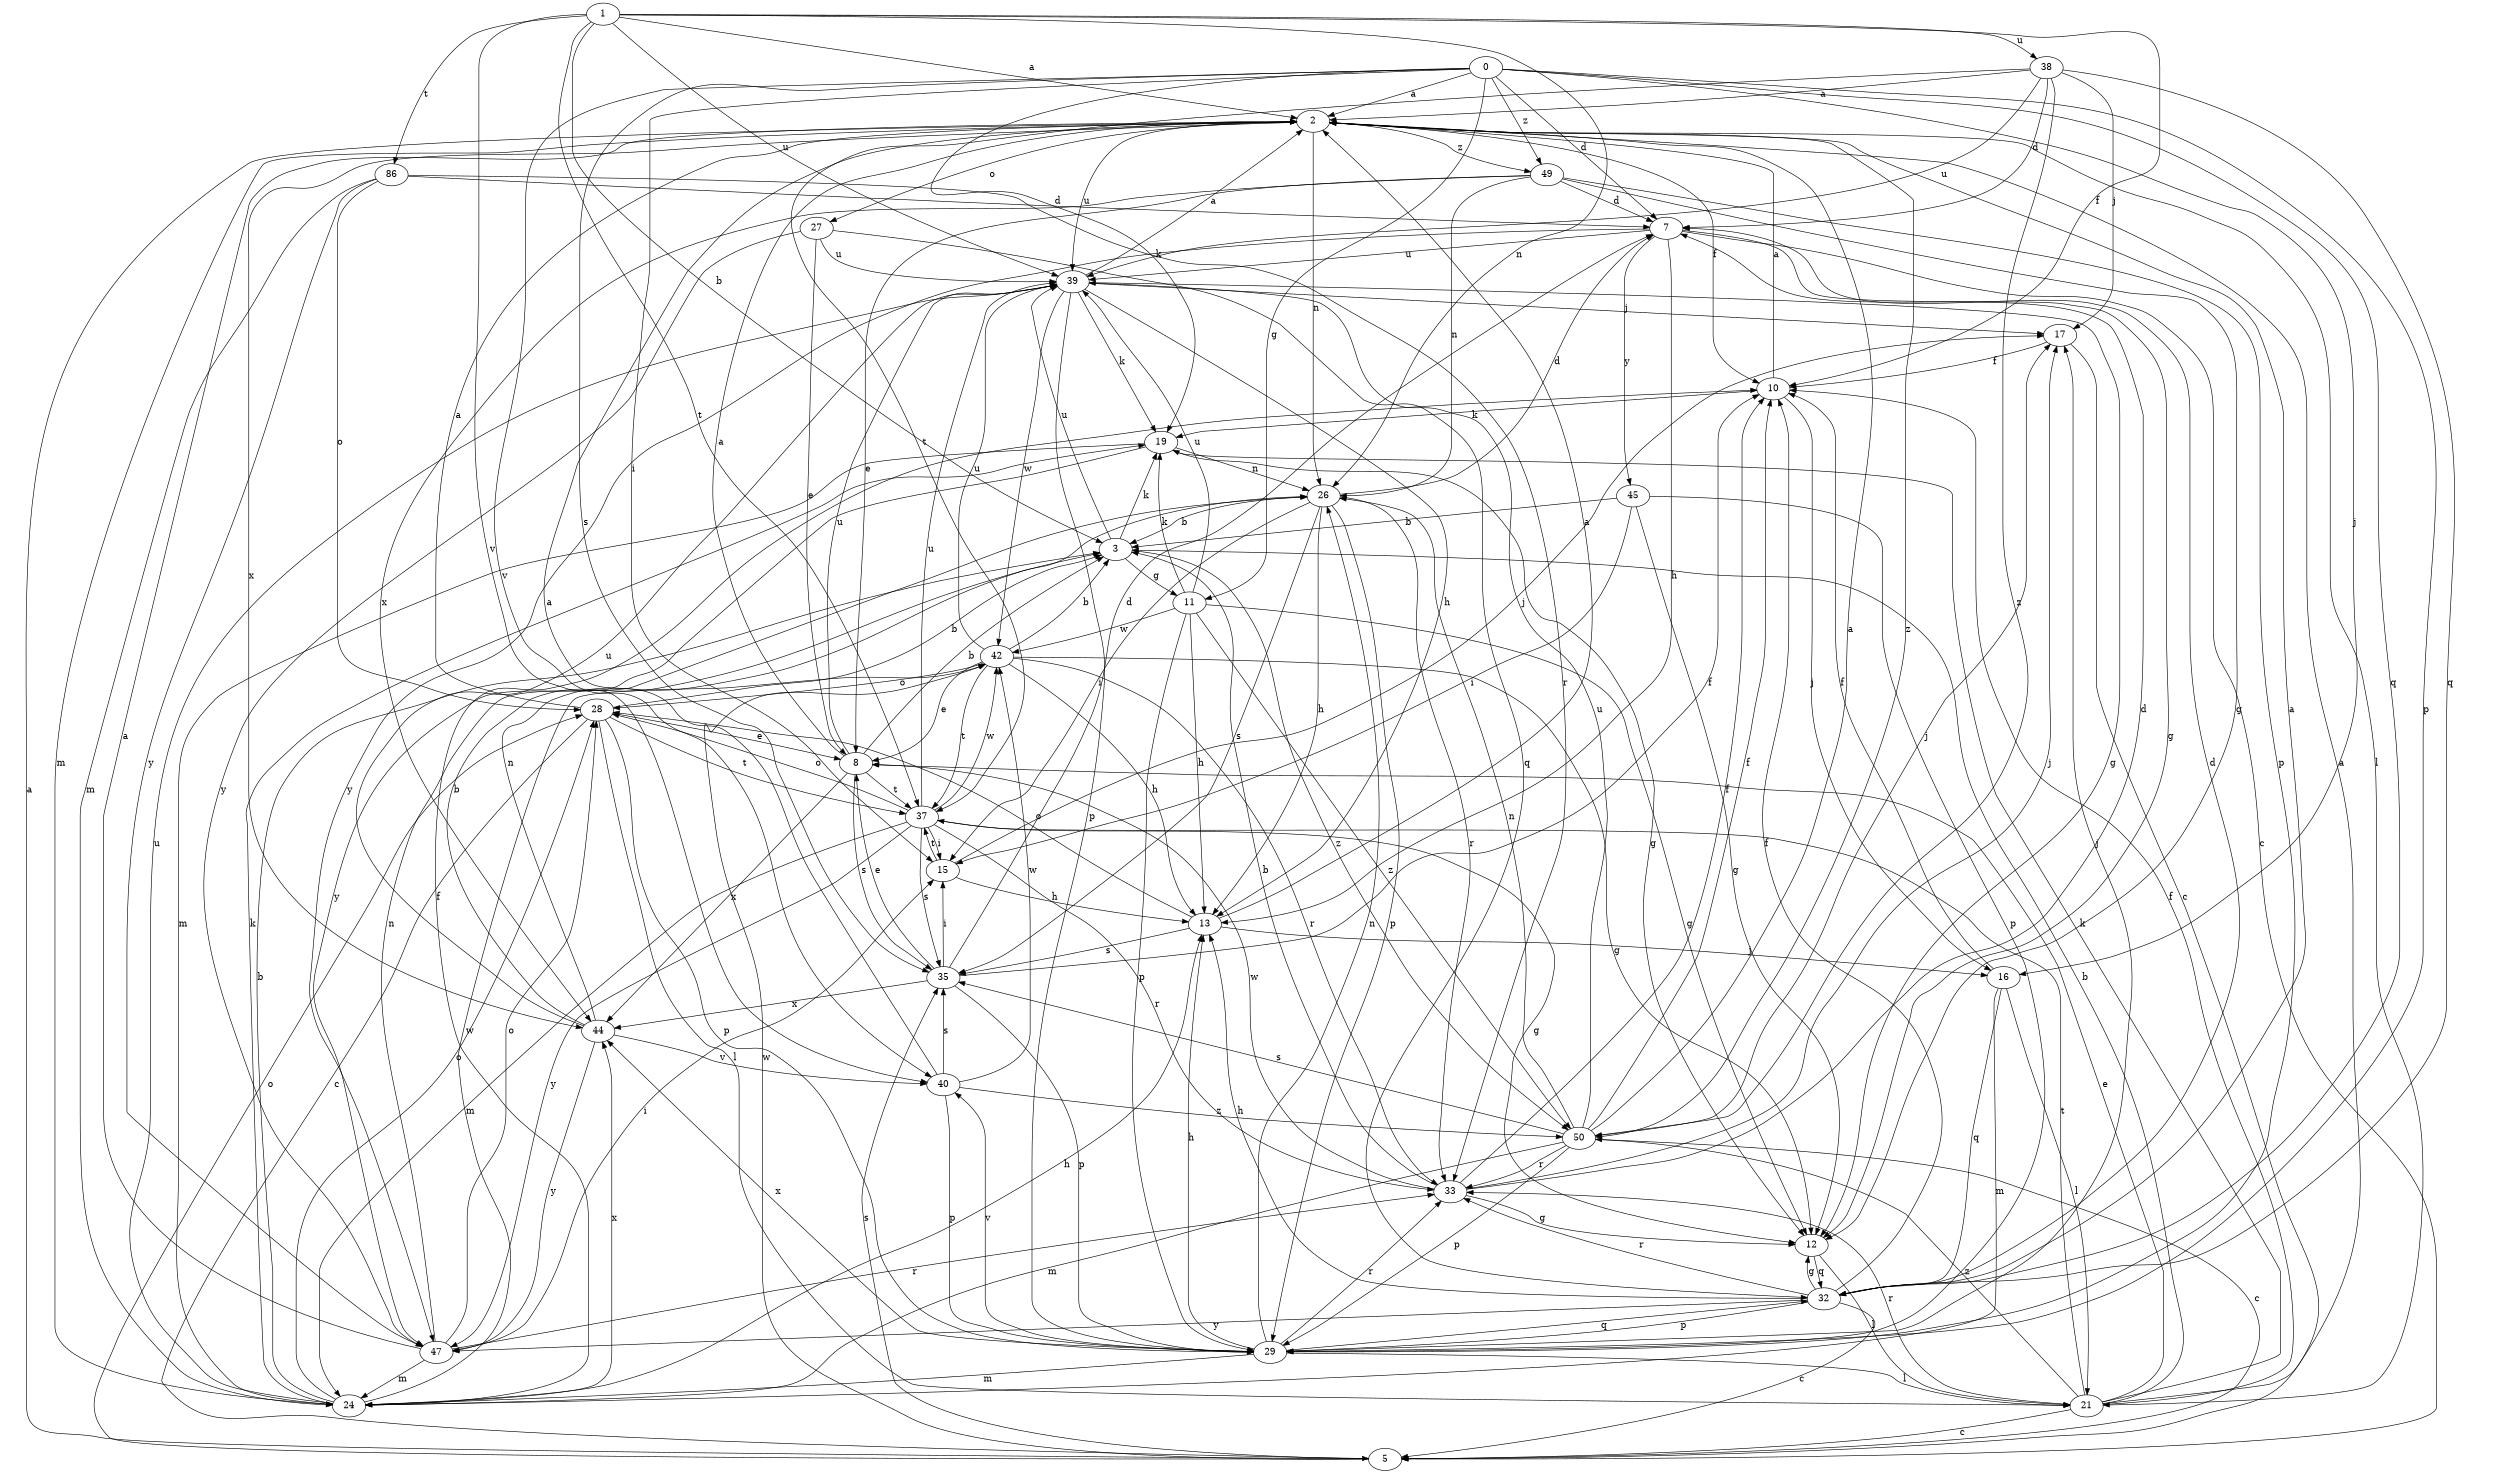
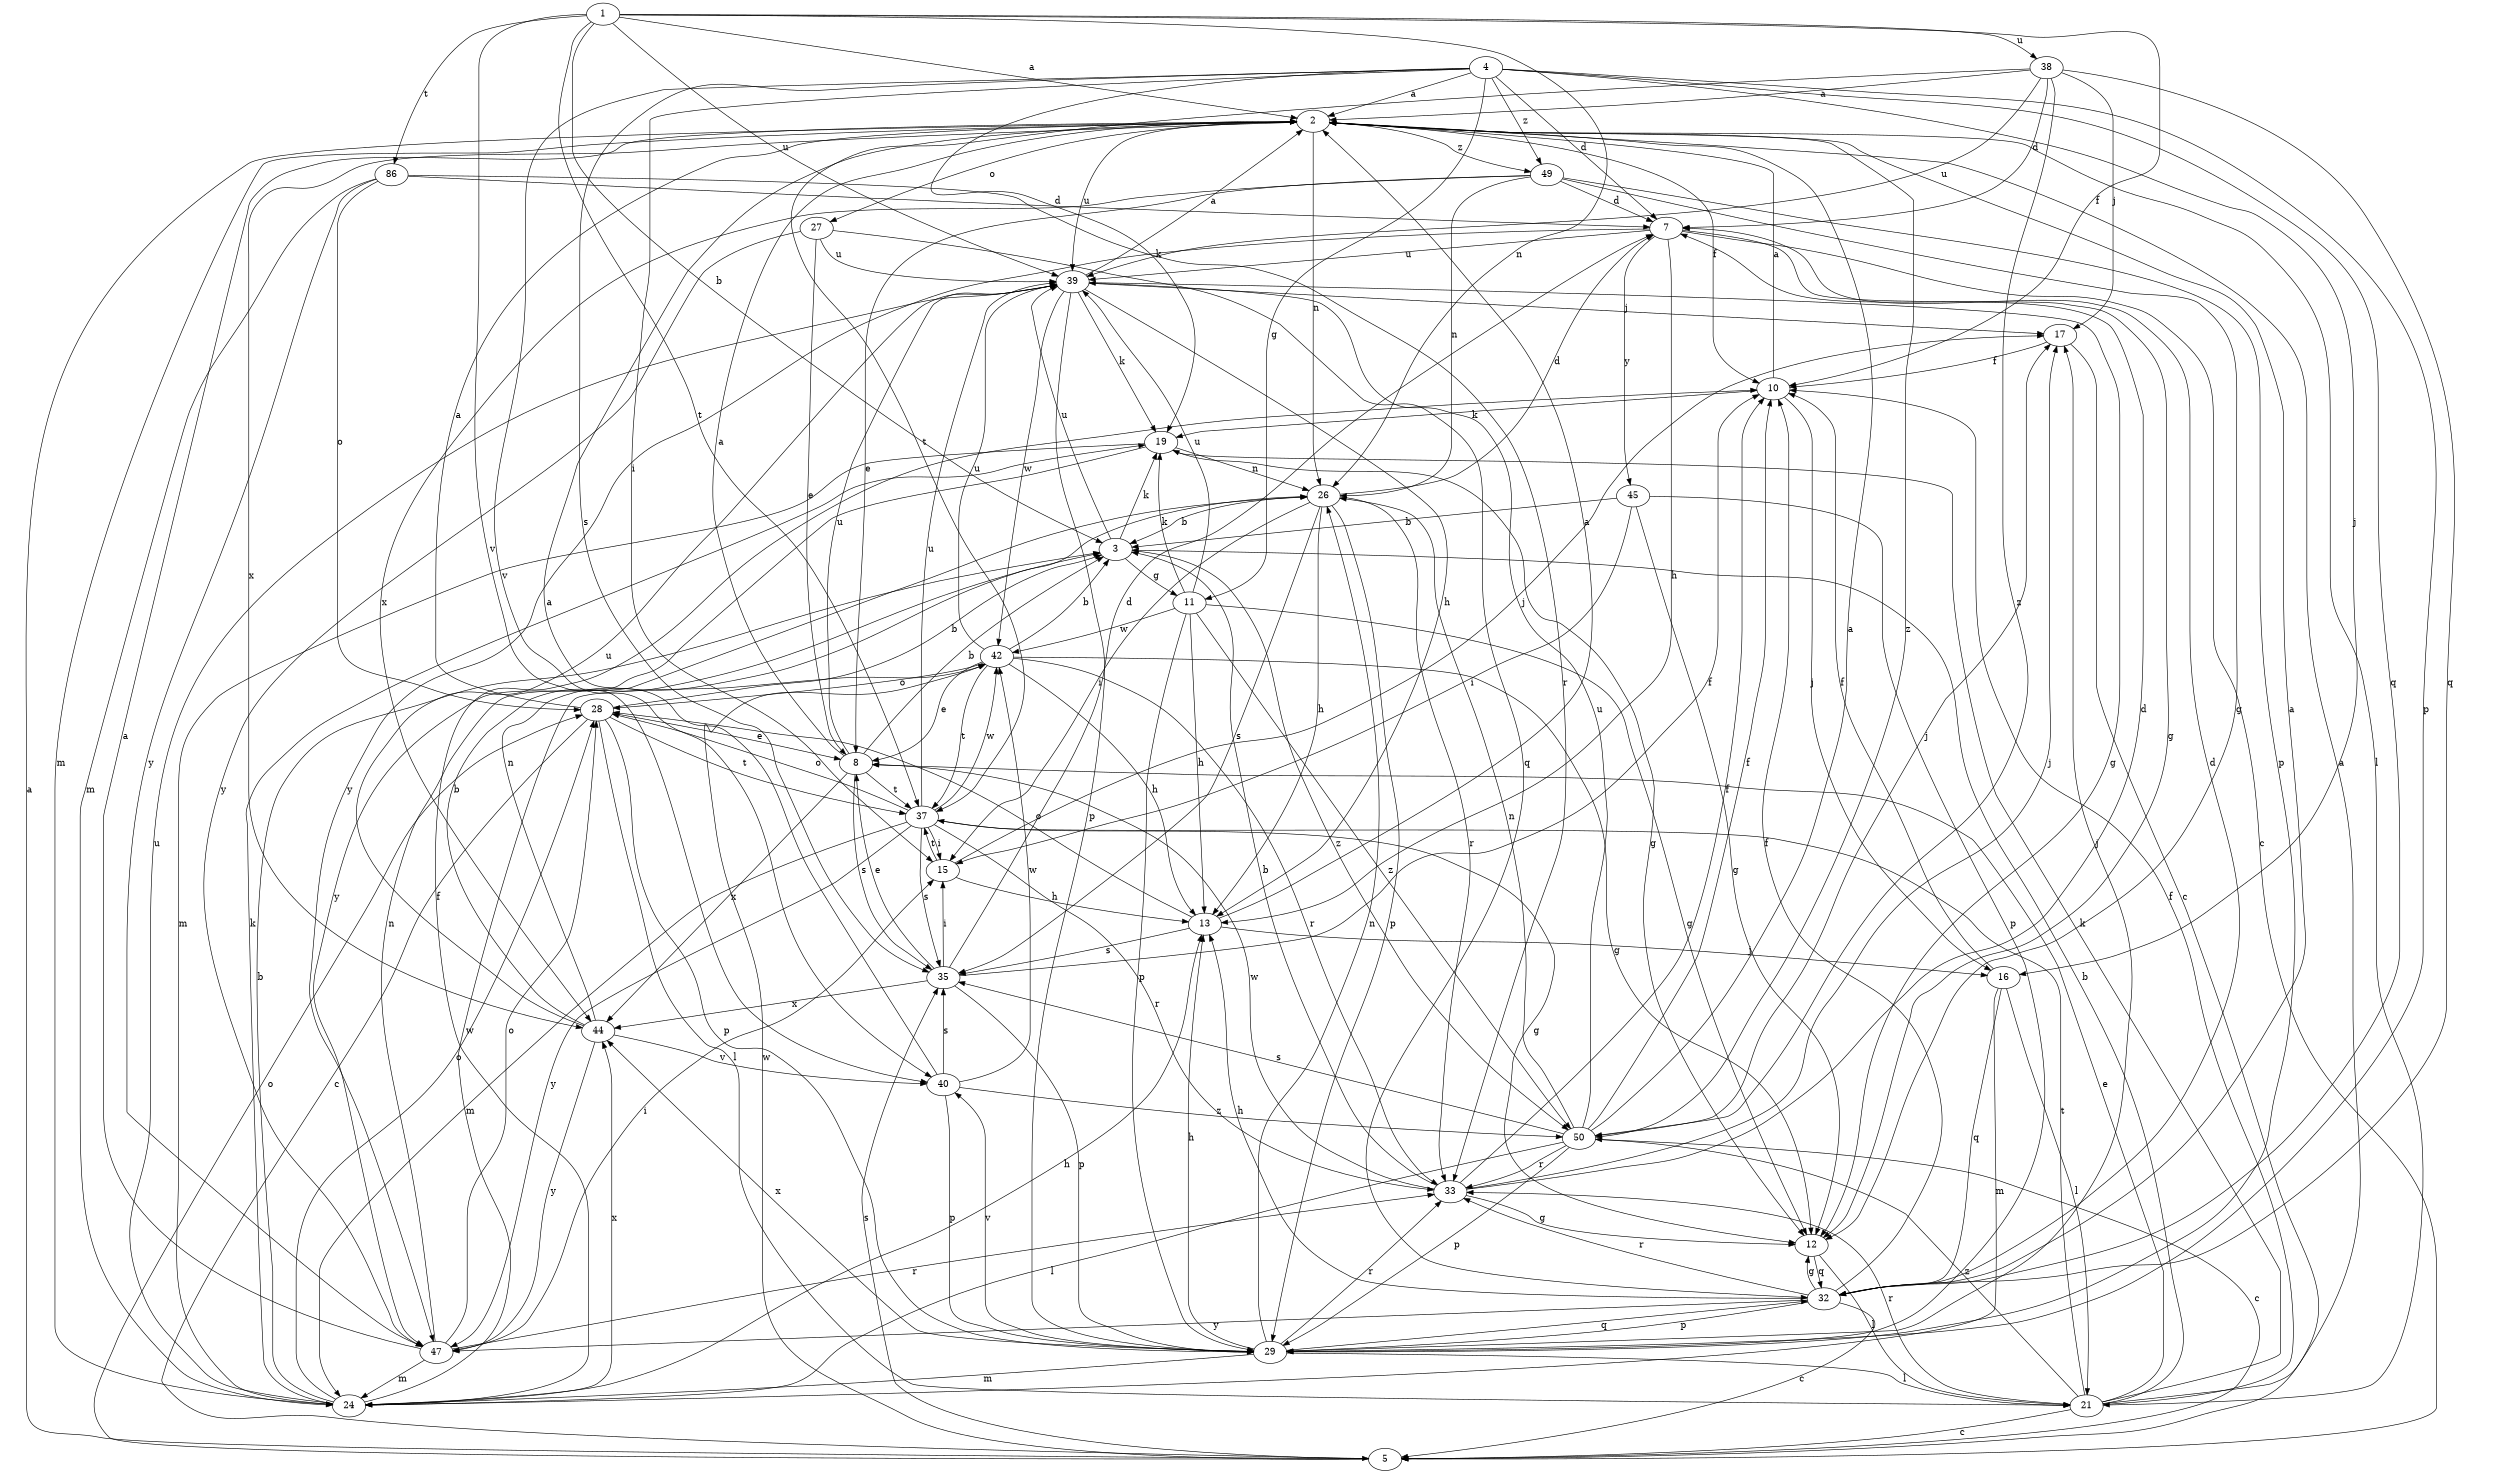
  strict digraph {
-   0
+   0 [label=4]
    2
    7
    11
    15
    16
    19
    29
    32
    35
    40
    49
    10
    26
    39
    21
    24
    27
    44
    50
    5
    12
    13
    45
    47
    42
    37
    17
    33
    8
    1
    3
    n33 [label=86]
    38
    28
    0 -> 2 [label=a]
    0 -> 7 [label=d]
    0 -> 11 [label=g]
    0 -> 15 [label=i]
    0 -> 16 [label=j]
    0 -> 19 [label=k]
    0 -> 29 [label=p]
    0 -> 32 [label=q]
    0 -> 35 [label=s]
    0 -> 40 [label=v]
    0 -> 49 [label=z]
    2 -> 49 [label=z]
    2 -> 10 [label=f]
    2 -> 26 [label=n]
    2 -> 39 [label=u]
    2 -> 21 [label=l]
    2 -> 24 [label=m]
    2 -> 27 [label=o]
    2 -> 44 [label=x]
    2 -> 50 [label=z]
    7 -> 39 [label=u]
    7 -> 5 [label=c]
    7 -> 12 [label=g]
    7 -> 13 [label=h]
    7 -> 45 [label=y]
    7 -> 47 [label=y]
    11 -> 19 [label=k]
    11 -> 29 [label=p]
    11 -> 39 [label=u]
    11 -> 50 [label=z]
    11 -> 12 [label=g]
    11 -> 13 [label=h]
    11 -> 42 [label=w]
    15 -> 13 [label=h]
    15 -> 37 [label=t]
    15 -> 17 [label=j]
    16 -> 32 [label=q]
    16 -> 10 [label=f]
    16 -> 21 [label=l]
    16 -> 24 [label=m]
    19 -> 26 [label=n]
    19 -> 24 [label=m]
    19 -> 12 [label=g]
    19 -> 47 [label=y]
    29 -> 32 [label=q]
    29 -> 40 [label=v]
    29 -> 26 [label=n]
    29 -> 21 [label=l]
    29 -> 24 [label=m]
    29 -> 44 [label=x]
    29 -> 13 [label=h]
    29 -> 17 [label=j]
    29 -> 33 [label=r]
    32 -> 2 [label=a]
    32 -> 7 [label=d]
    32 -> 29 [label=p]
    32 -> 10 [label=f]
    32 -> 5 [label=c]
    32 -> 12 [label=g]
    32 -> 13 [label=h]
    32 -> 47 [label=y]
    32 -> 33 [label=r]
    35 -> 7 [label=d]
    35 -> 15 [label=i]
    35 -> 29 [label=p]
    35 -> 10 [label=f]
    35 -> 44 [label=x]
    35 -> 8 [label=e]
    40 -> 2 [label=a]
    40 -> 29 [label=p]
    40 -> 35 [label=s]
    40 -> 50 [label=z]
    40 -> 42 [label=w]
    49 -> 7 [label=d]
    49 -> 29 [label=p]
    49 -> 26 [label=n]
    49 -> 44 [label=x]
    49 -> 12 [label=g]
    49 -> 8 [label=e]
    10 -> 2 [label=a]
    10 -> 16 [label=j]
    10 -> 19 [label=k]
    26 -> 7 [label=d]
    26 -> 15 [label=i]
    26 -> 29 [label=p]
    26 -> 35 [label=s]
    26 -> 13 [label=h]
    26 -> 33 [label=r]
    26 -> 3 [label=b]
    39 -> 2 [label=a]
    39 -> 19 [label=k]
    39 -> 29 [label=p]
    39 -> 12 [label=g]
    39 -> 13 [label=h]
    39 -> 42 [label=w]
    39 -> 17 [label=j]
    21 -> 2 [label=a]
    21 -> 19 [label=k]
    21 -> 10 [label=f]
    21 -> 50 [label=z]
    21 -> 5 [label=c]
    21 -> 37 [label=t]
    21 -> 33 [label=r]
    21 -> 8 [label=e]
    21 -> 3 [label=b]
    24 -> 19 [label=k]
    24 -> 10 [label=f]
    24 -> 39 [label=u]
    24 -> 44 [label=x]
    24 -> 13 [label=h]
    24 -> 42 [label=w]
    24 -> 3 [label=b]
    24 -> 28 [label=o]
    27 -> 32 [label=q]
    27 -> 39 [label=u]
    27 -> 47 [label=y]
    27 -> 8 [label=e]
    44 -> 40 [label=v]
    44 -> 26 [label=n]
    44 -> 39 [label=u]
    44 -> 47 [label=y]
    44 -> 3 [label=b]
    50 -> 2 [label=a]
    50 -> 29 [label=p]
    50 -> 35 [label=s]
    50 -> 10 [label=f]
    50 -> 26 [label=n]
    50 -> 39 [label=u]
-   50 -> 24 [label=m]
+   50 -> 24 [label=l]
    50 -> 5 [label=c]
    50 -> 17 [label=j]
    50 -> 33 [label=r]
    5 -> 2 [label=a]
    5 -> 35 [label=s]
    5 -> 42 [label=w]
    5 -> 28 [label=o]
    12 -> 32 [label=q]
    12 -> 21 [label=l]
    13 -> 2 [label=a]
    13 -> 16 [label=j]
    13 -> 35 [label=s]
    13 -> 28 [label=o]
    45 -> 15 [label=i]
    45 -> 29 [label=p]
    45 -> 12 [label=g]
    45 -> 3 [label=b]
    47 -> 2 [label=a]
    47 -> 15 [label=i]
    47 -> 26 [label=n]
    47 -> 24 [label=m]
    47 -> 33 [label=r]
    47 -> 28 [label=o]
    42 -> 39 [label=u]
    42 -> 12 [label=g]
    42 -> 13 [label=h]
    42 -> 37 [label=t]
    42 -> 33 [label=r]
    42 -> 8 [label=e]
    42 -> 3 [label=b]
    42 -> 28 [label=o]
    37 -> 15 [label=i]
    37 -> 35 [label=s]
    37 -> 39 [label=u]
    37 -> 24 [label=m]
    37 -> 12 [label=g]
    37 -> 47 [label=y]
    37 -> 42 [label=w]
    37 -> 33 [label=r]
    37 -> 28 [label=o]
    17 -> 10 [label=f]
    17 -> 5 [label=c]
    33 -> 7 [label=d]
    33 -> 10 [label=f]
    33 -> 12 [label=g]
    33 -> 17 [label=j]
    33 -> 8 [label=w]
    33 -> 3 [label=b]
    8 -> 2 [label=a]
    8 -> 35 [label=s]
    8 -> 39 [label=u]
    8 -> 44 [label=x]
    8 -> 37 [label=t]
    8 -> 3 [label=b]
    1 -> 2 [label=a]
    1 -> 40 [label=v]
    1 -> 10 [label=f]
    1 -> 26 [label=n]
    1 -> 39 [label=u]
    1 -> 37 [label=t]
    1 -> 3 [label=b]
    1 -> n33 [label=t]
    1 -> 38 [label=u]
    3 -> 11 [label=g]
    3 -> 19 [label=k]
    3 -> 39 [label=u]
    3 -> 50 [label=z]
    n33 -> 7 [label=d]
    n33 -> 24 [label=m]
    n33 -> 47 [label=y]
    n33 -> 33 [label=r]
    n33 -> 28 [label=o]
    38 -> 2 [label=a]
    38 -> 7 [label=d]
    38 -> 32 [label=q]
    38 -> 39 [label=u]
    38 -> 50 [label=z]
    38 -> 37 [label=t]
    38 -> 17 [label=j]
    28 -> 2 [label=a]
    28 -> 29 [label=p]
    28 -> 21 [label=l]
    28 -> 5 [label=c]
    28 -> 37 [label=t]
    28 -> 8 [label=e]
    28 -> 3 [label=b]
  }
